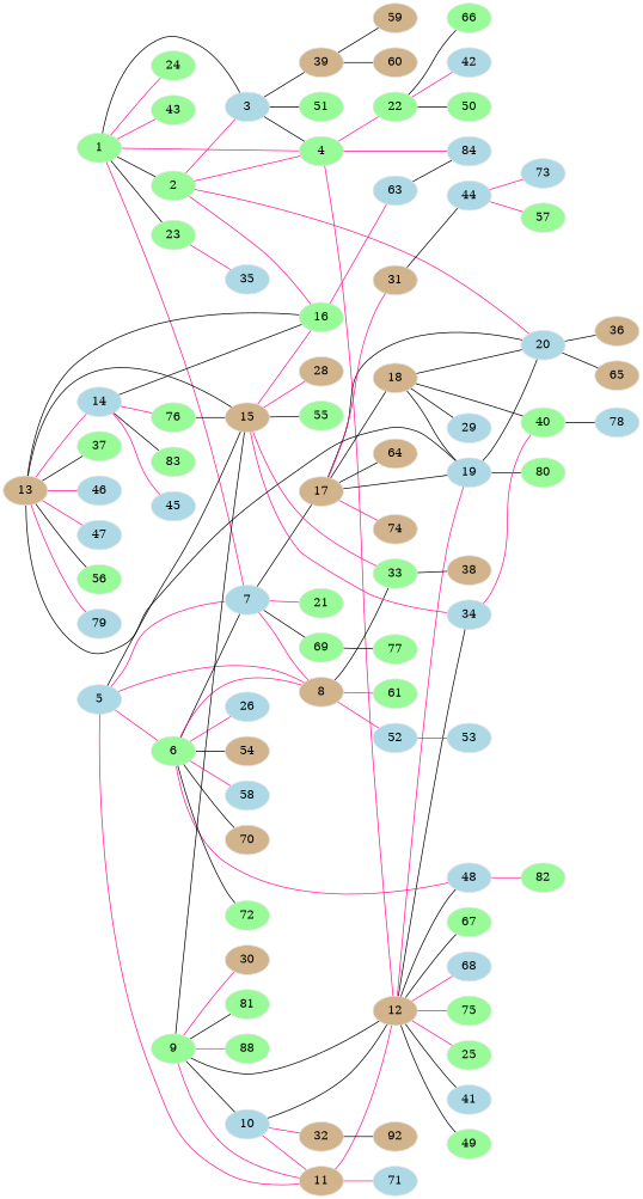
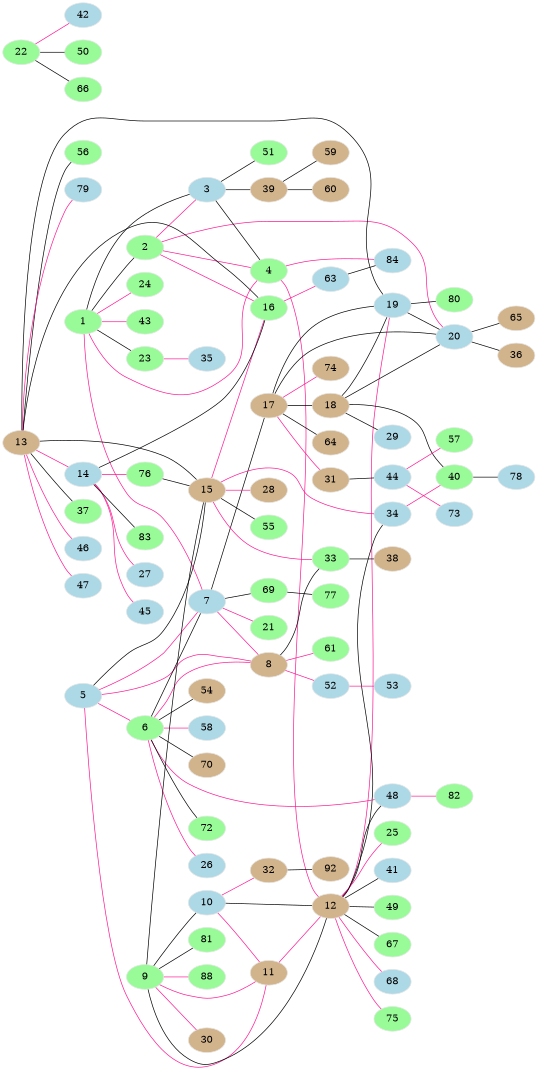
  graph {
    rankdir=LR
    node [color=gray90 fillcolor=palegreen style=filled]
    edge [color=black]
    1
    2
    3 [fillcolor=lightblue]
    4
    7 [fillcolor=lightblue]
    23
    24
    43
    16
    20 [fillcolor=lightblue]
    39 [fillcolor=tan]
    51
    12 [fillcolor=tan]
    22
    84 [fillcolor=lightblue]
    8 [fillcolor=tan]
    17 [fillcolor=tan]
    21
    69
    35 [fillcolor=lightblue]
    63 [fillcolor=lightblue]
    36 [fillcolor=tan]
    65 [fillcolor=tan]
    59 [fillcolor=tan]
    60 [fillcolor=tan]
    48 [fillcolor=lightblue]
    19 [fillcolor=lightblue]
    25
    34 [fillcolor=lightblue]
    41 [fillcolor=lightblue]
    49
    67
    68 [fillcolor=lightblue]
    75
    42 [fillcolor=lightblue]
    50
    66
    5 [fillcolor=lightblue]
    6
    11 [fillcolor=tan]
    15 [fillcolor=tan]
    26 [fillcolor=lightblue]
    54 [fillcolor=tan]
    58 [fillcolor=lightblue]
    70 [fillcolor=tan]
    72
    33
    52 [fillcolor=lightblue]
    61
-   71 [fillcolor=lightblue]
    28 [fillcolor=tan]
    55
    82
    18 [fillcolor=tan]
    31 [fillcolor=tan]
    64 [fillcolor=tan]
    74 [fillcolor=tan]
    77
    38 [fillcolor=tan]
    53 [fillcolor=lightblue]
    9
    10 [fillcolor=lightblue]
    30 [fillcolor=tan]
    81
    n65 [label=88]
    32 [fillcolor=tan]
+   27 [fillcolor=lightblue]
    n68 [fillcolor=tan label=92]
    80
    40
    13 [fillcolor=tan]
    14 [fillcolor=lightblue]
    37
    46 [fillcolor=lightblue]
    47 [fillcolor=lightblue]
    56
    79 [fillcolor=lightblue]
    45 [fillcolor=lightblue]
    76
    83
    29 [fillcolor=lightblue]
    44 [fillcolor=lightblue]
    78 [fillcolor=lightblue]
    57
    73 [fillcolor=lightblue]
    1 -- 2
    1 -- 3
    1 -- 4 [color=deeppink]
    1 -- 7 [color=deeppink]
    1 -- 23
    1 -- 24 [color=deeppink]
    1 -- 43 [color=deeppink]
    2 -- 3 [color=deeppink]
    2 -- 4 [color=deeppink]
    2 -- 16 [color=deeppink]
    2 -- 20 [color=deeppink]
    3 -- 4
    3 -- 39
    3 -- 51
    4 -- 12 [color=deeppink]
-   4 -- 22 [color=deeppink]
    4 -- 84 [color=deeppink]
    7 -- 8 [color=deeppink]
    7 -- 17
    7 -- 21 [color=deeppink]
    7 -- 69
    23 -- 35 [color=deeppink]
    16 -- 63 [color=deeppink]
    20 -- 36
    20 -- 65
    39 -- 59
    39 -- 60
    12 -- 48
    12 -- 19 [color=deeppink]
    12 -- 25 [color=deeppink]
    12 -- 34
    12 -- 41
    12 -- 49
    12 -- 67
    12 -- 68 [color=deeppink]
    12 -- 75 [color=deeppink]
    22 -- 42 [color=deeppink]
    22 -- 50
    22 -- 66
    8 -- 33
    8 -- 52 [color=deeppink]
    8 -- 61 [color=deeppink]
    17 -- 20
    17 -- 19
    17 -- 18
    17 -- 31 [color=deeppink]
    17 -- 64
    17 -- 74 [color=deeppink]
    69 -- 77
    63 -- 84
    48 -- 82 [color=deeppink]
    19 -- 20
    19 -- 80
    34 -- 40 [color=deeppink]
    5 -- 7 [color=deeppink]
    5 -- 8 [color=deeppink]
    5 -- 6 [color=deeppink]
    5 -- 11 [color=deeppink]
    5 -- 15
    6 -- 7
    6 -- 8 [color=deeppink]
    6 -- 48 [color=deeppink]
    6 -- 26 [color=deeppink]
    6 -- 54
    6 -- 58 [color=deeppink]
    6 -- 70
    6 -- 72
    11 -- 12 [color=deeppink]
-   11 -- 71 [color=deeppink]
    15 -- 16 [color=deeppink]
    15 -- 34 [color=deeppink]
    15 -- 33 [color=deeppink]
    15 -- 28 [color=deeppink]
    15 -- 55
    33 -- 38
    52 -- 53 [color=deeppink]
    18 -- 20
    18 -- 19
    18 -- 40
    18 -- 29
    31 -- 44
    9 -- 12
    9 -- 11 [color=deeppink]
    9 -- 15
    9 -- 10
    9 -- 30 [color=deeppink]
    9 -- 81
    9 -- n65 [color=deeppink]
    10 -- 12
    10 -- 11 [color=deeppink]
    10 -- 32 [color=deeppink]
    32 -- n68
    40 -- 78
    13 -- 16
    13 -- 19
    13 -- 15
    13 -- 14 [color=deeppink]
    13 -- 37
    13 -- 46 [color=deeppink]
    13 -- 47 [color=deeppink]
    13 -- 56
    13 -- 79 [color=deeppink]
    14 -- 16
+   14 -- 27 [color=deeppink]
    14 -- 45 [color=deeppink]
    14 -- 76 [color=deeppink]
    14 -- 83
    76 -- 15
    44 -- 57 [color=deeppink]
    44 -- 73 [color=deeppink]
  }
